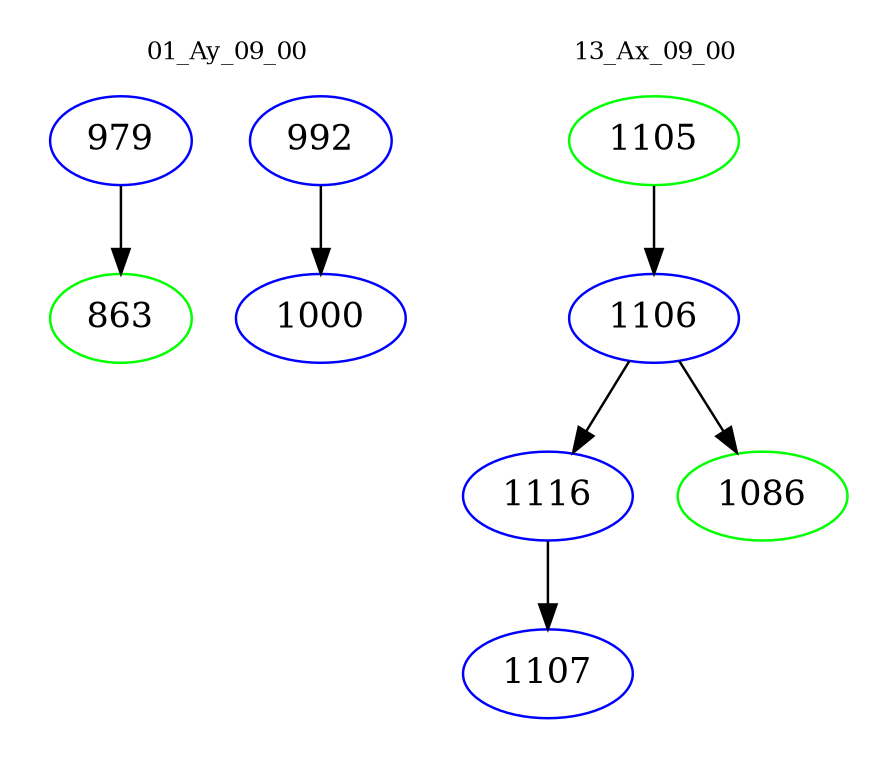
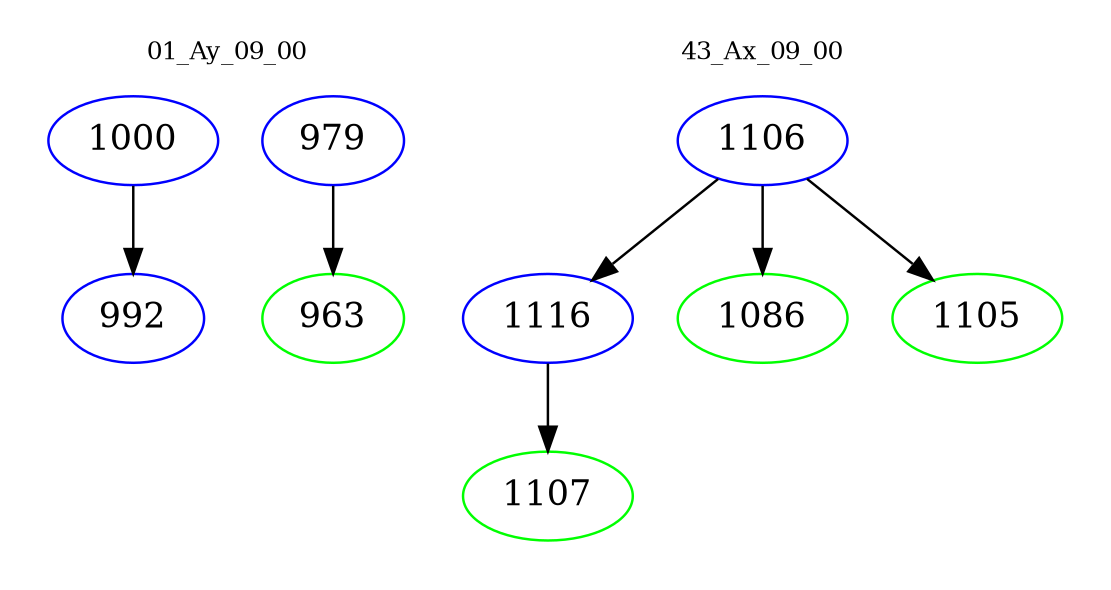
  digraph {
    node [color=blue]
    edge [color=black]
    n1 [label=992]
    n2 [label=979]
    n3 [label=1000]
-   n4 [color=green label=863]
+   n4 [color=green label=963]
    n5 [label=1106]
    n6 [label=1116]
    n7 [color=green label=1086]
    n8 [color=green label=1105]
-   n9 [label=1107]
+   n9 [color=green label=1107]
    subgraph cluster_1 {
      color=white
      fontsize=10
      label="01_Ay_09_00"
      n1
      n2
      n3
      n4
    }
    subgraph cluster_2 {
      color=white
      fontsize=10
-     label="13_Ax_09_00"
+     label="43_Ax_09_00"
      n5
      n6
      n7
      n8
      n9
    }
-   n1 -> n3
+   n3 -> n1
    n2 -> n4
    n5 -> n6
    n5 -> n7
-   n8 -> n5
+   n5 -> n8
    n6 -> n9
  }
